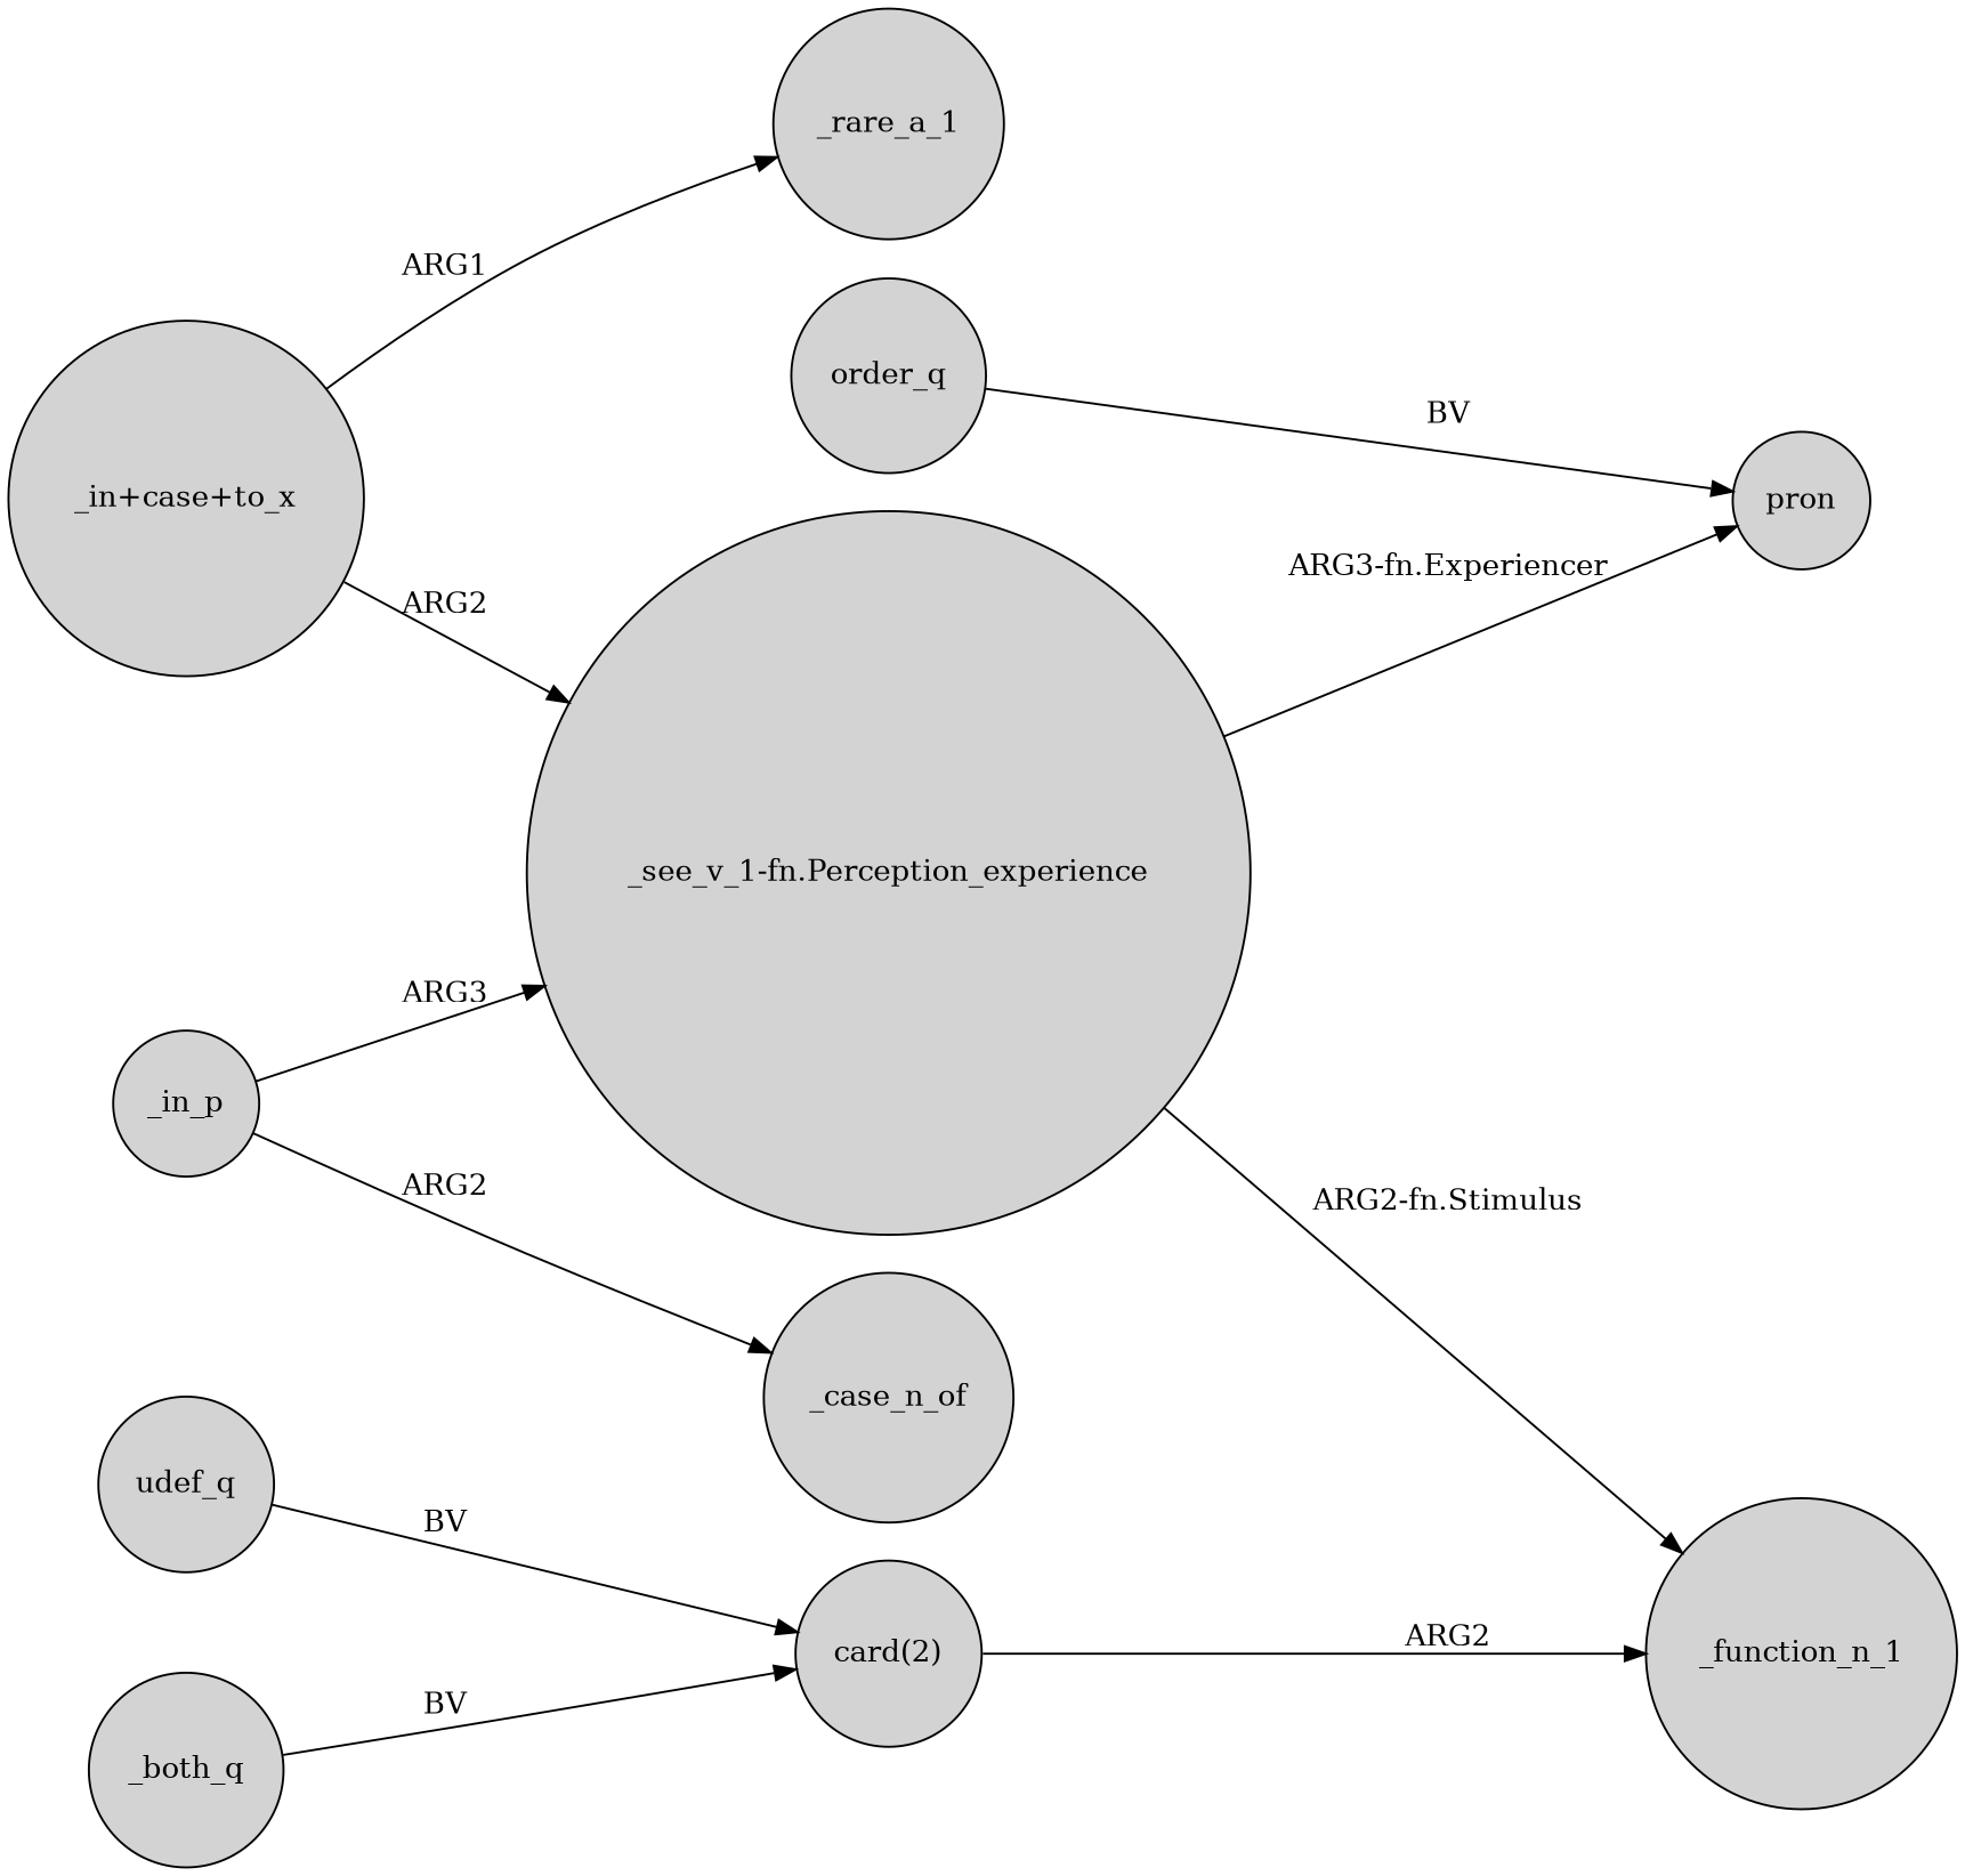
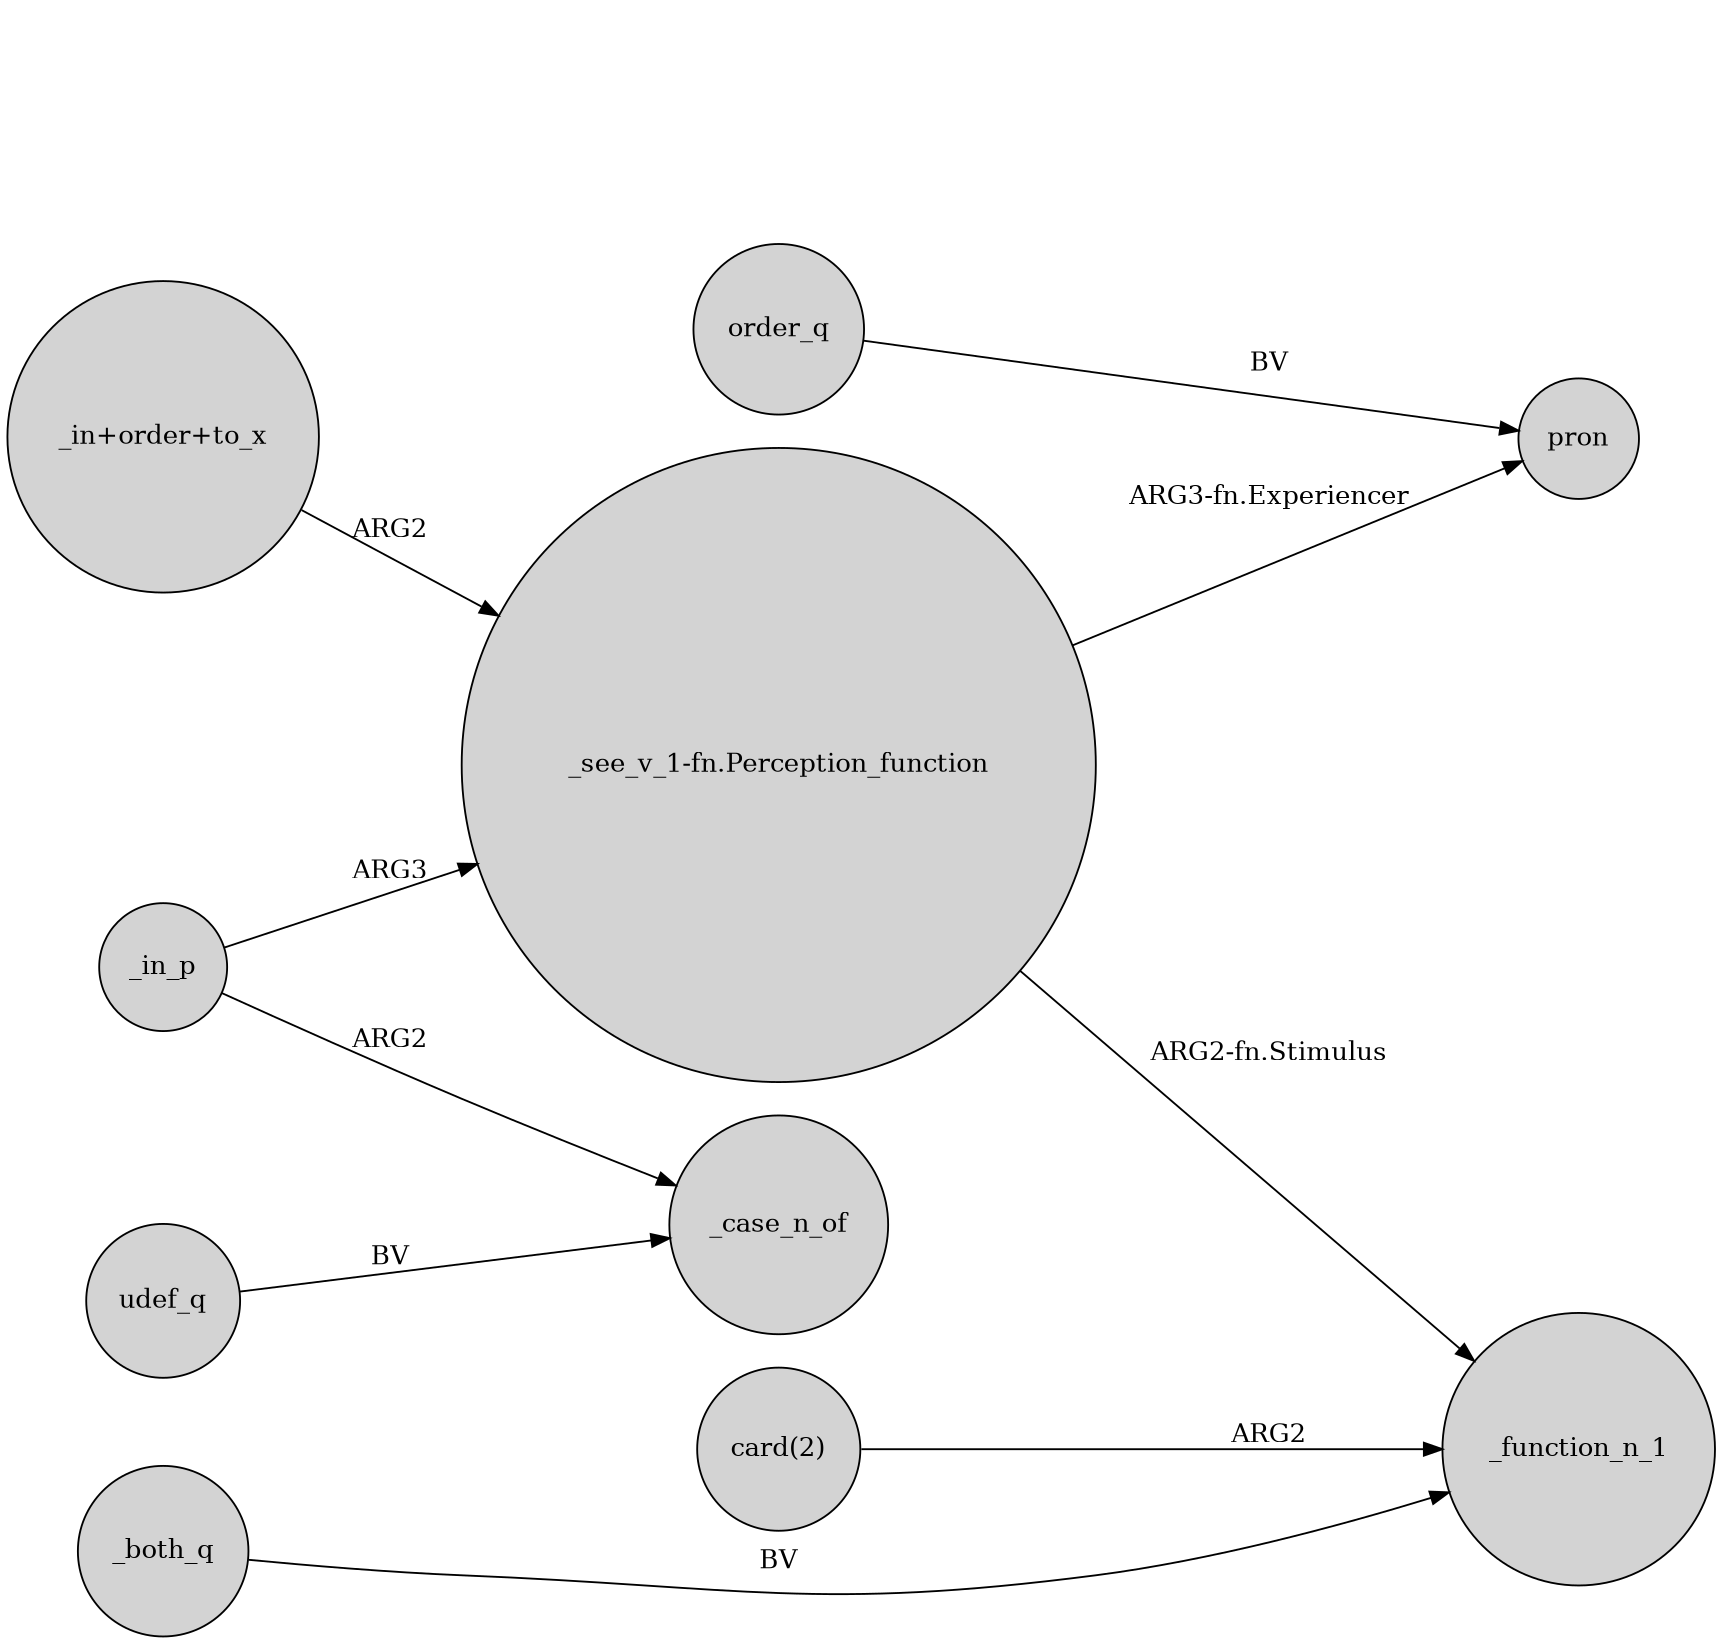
  digraph {
    rankdir=LR
    node [shape=circle style=filled]
-   "_in+order+to_x" [label="_in+case+to_x"]
-   _rare_a_1
-   "_see_v_1-fn.Perception_experience"
+   "_in+order+to_x"
+   "_see_v_1-fn.Perception_experience" [label="_see_v_1-fn.Perception_function"]
    pron
    _function_n_1
    n6 [label=order_q]
    _in_p
    _case_n_of
    udef_q
    "card(2)"
    _both_q
-   "_in+order+to_x" -> _rare_a_1 [label=ARG1]
    "_in+order+to_x" -> "_see_v_1-fn.Perception_experience" [label=ARG2]
    "_see_v_1-fn.Perception_experience" -> pron [label="ARG3-fn.Experiencer"]
    "_see_v_1-fn.Perception_experience" -> _function_n_1 [label="ARG2-fn.Stimulus"]
    n6 -> pron [label=BV]
    _in_p -> "_see_v_1-fn.Perception_experience" [label=ARG3]
    _in_p -> _case_n_of [label=ARG2]
-   udef_q -> "card(2)" [label=BV]
+   udef_q -> _case_n_of [label=BV]
    "card(2)" -> _function_n_1 [label=ARG2]
-   _both_q -> "card(2)" [label=BV]
+   _both_q -> _function_n_1 [label=BV]
  }
